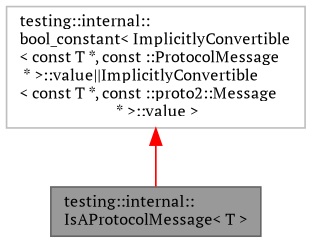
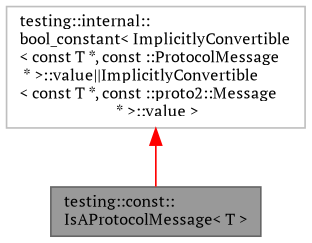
  digraph {
    rankdir=TB
    fontname="PT Serif"
    node [fontname="PT Serif" fontsize=10 shape=box style=filled]
-   n1 [color=gray40 fillcolor=grey60 fontcolor=black height=0.2 label="testing::internal::\lIsAProtocolMessage\< T \>" width=0.4]
+   n1 [color=gray40 fillcolor=grey60 fontcolor=black height=0.2 label="testing::const::\lIsAProtocolMessage\< T \>" width=0.4]
    n2 [color=grey75 fillcolor=white height=0.2 label="testing::internal::\lbool_constant\< ImplicitlyConvertible\l\< const T *, const ::ProtocolMessage\l * \>::value\|\|ImplicitlyConvertible\l\< const T *, const ::proto2::Message\l * \>::value \>" width=0.4]
    n2 -> n1 [color=red dir=back fontname="PT Serif" fontsize=10 labelfontname=Helvetica labelfontsize=10 style=solid]
  }
